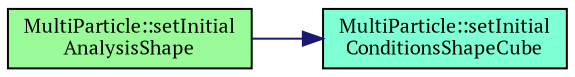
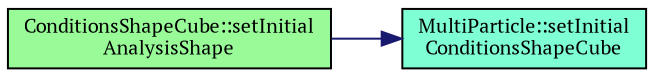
  digraph {
    rankdir=RL
    fontname="PT Serif"
    node [color=black fontname="PT Serif" fontsize=10 shape=record style=filled]
    n1 [fillcolor=aquamarine fontcolor=black height=0.2 label="MultiParticle::setInitial\lConditionsShapeCube" width=0.4]
-   n2 [fillcolor=palegreen height=0.2 label="MultiParticle::setInitial\lAnalysisShape" width=0.4]
+   n2 [fillcolor=palegreen height=0.2 label="ConditionsShapeCube::setInitial\lAnalysisShape" width=0.4]
    n1 -> n2 [color=midnightblue dir=back fontname="PT Serif" fontsize=10 labelfontname=Helvetica labelfontsize=10 style=solid]
  }
